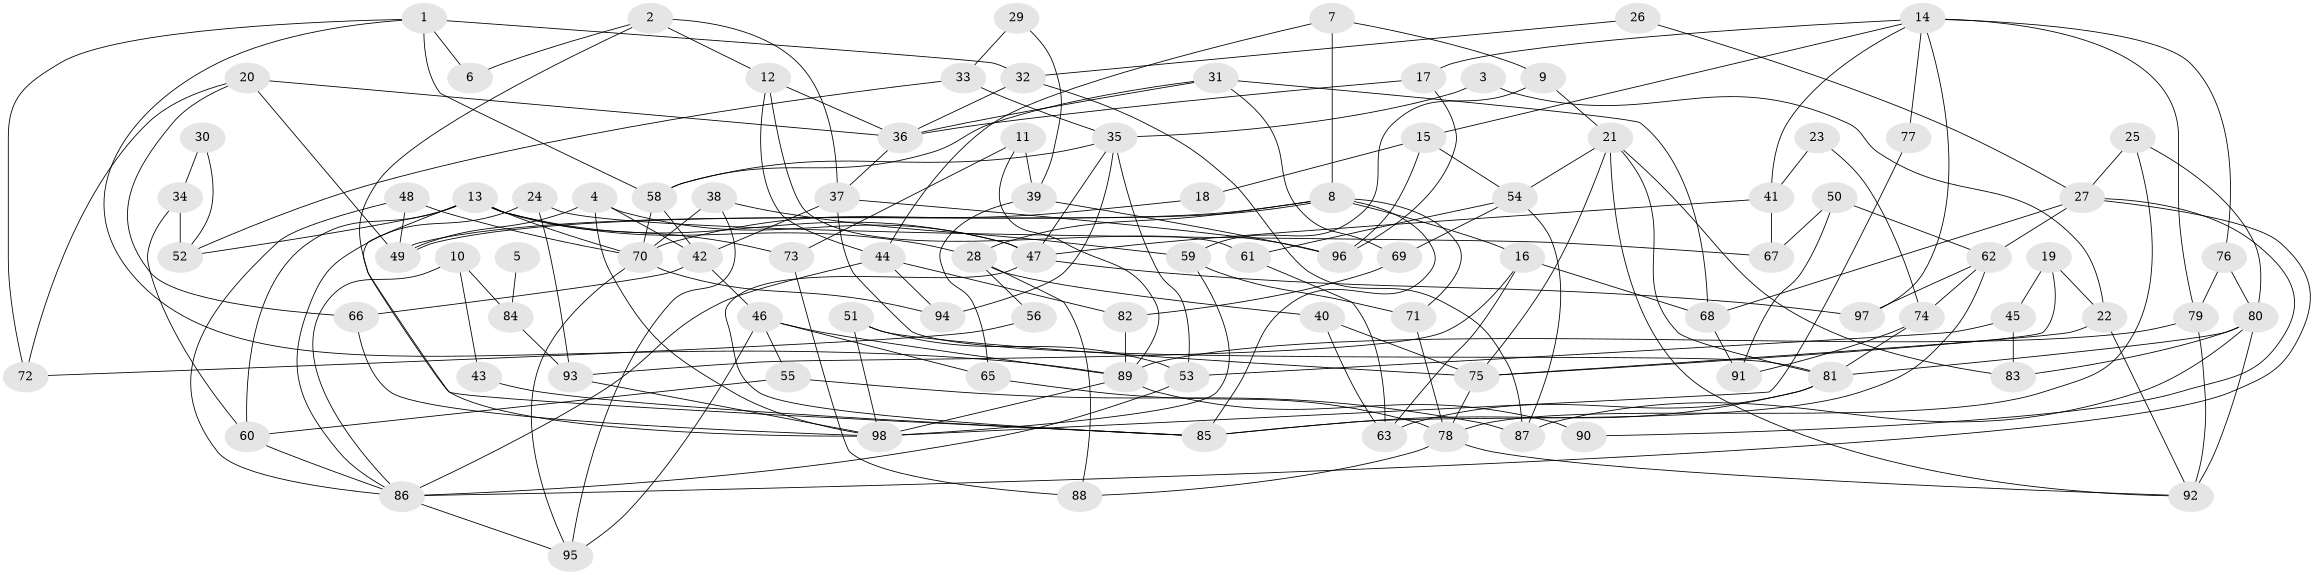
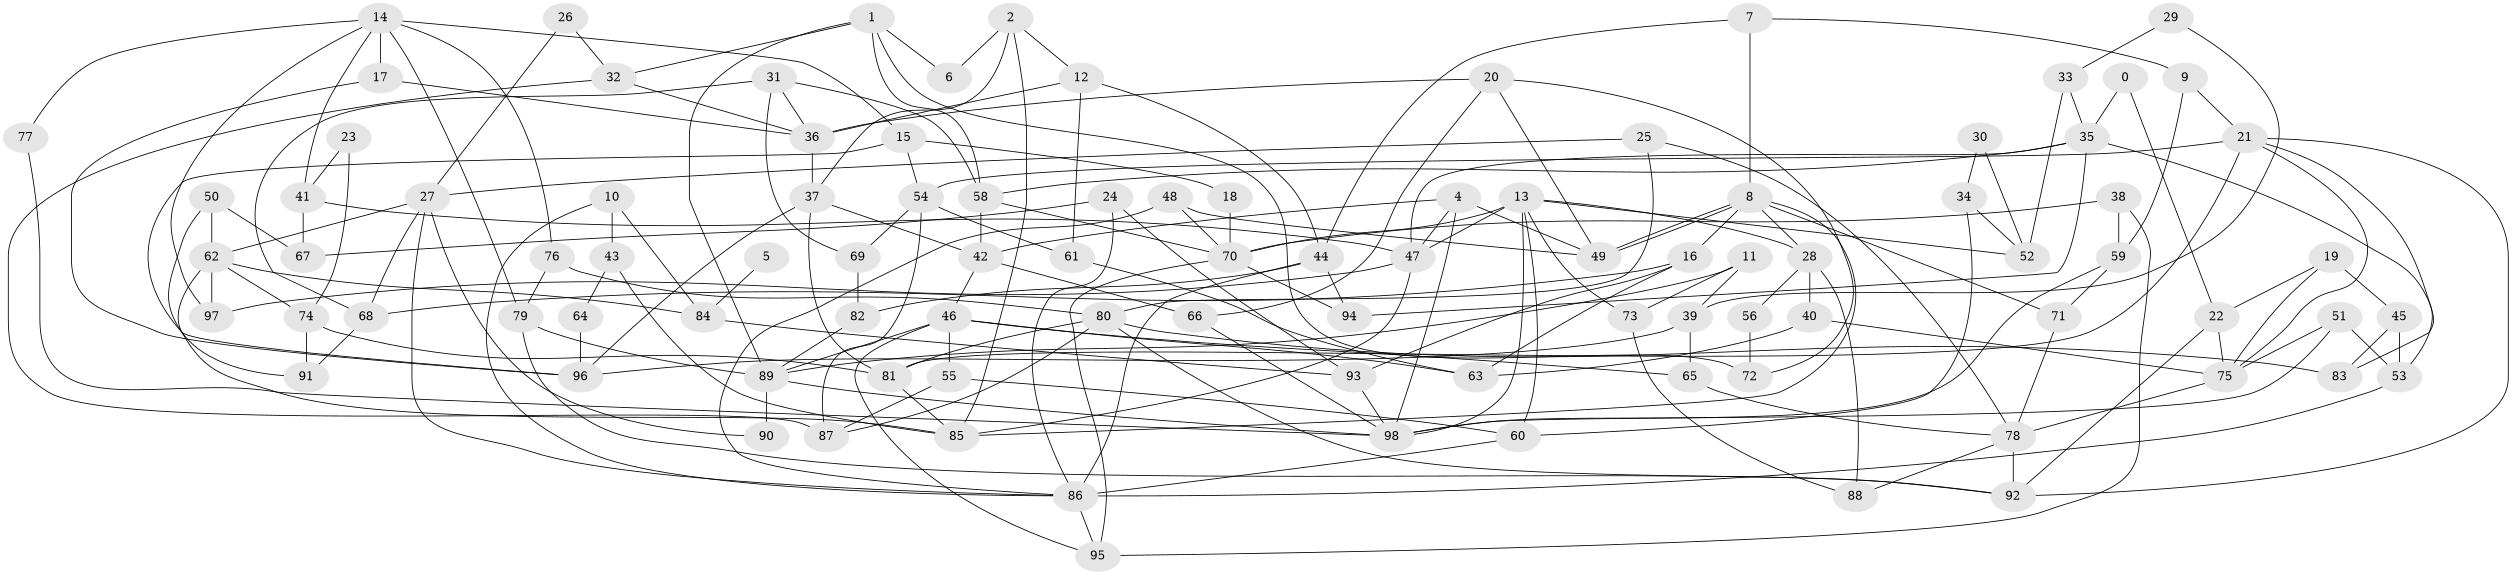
  graph {
    node [color=gray90 style=filled]
    1
    6
    32
    58
    72
    89
    36
    87
    42
    70
    98
    90
    2
    12
    37
    85
    44
    61
    96
    81
-   3
+   3 [label=0]
    22
    35
    75
    92
    47
    53
    94
    4
    49
    66
    46
    97
    5
    84
    93
    7
    8
    9
    16
    28
    71
    21
    59
    86
    82
    63
    68
    40
    56
    88
    78
    54
    83
    10
    43
+   64
    95
    11
    39
    73
    65
    13
    52
    60
    14
    15
    17
    41
    76
    77
    79
    18
    67
    80
    69
    91
    19
    45
    20
    23
    74
    24
    25
    27
    62
    26
    29
    33
    30
    34
    31
    38
    55
    48
    50
    51
    1 -- 6
    1 -- 32
    1 -- 58
    1 -- 72
    1 -- 89
    32 -- 36
    32 -- 87
    58 -- 42
    58 -- 70
    89 -- 98
    89 -- 90
    36 -- 37
    42 -- 66
    42 -- 46
    70 -- 94
    70 -- 95
    2 -- 6
    2 -- 12
    2 -- 37
    2 -- 85
    12 -- 36
    12 -- 44
    12 -- 61
    37 -- 42
    37 -- 96
    37 -- 81
    44 -- 94
    44 -- 86
    44 -- 82
    61 -- 63
    81 -- 85
    3 -- 22
    3 -- 35
    22 -- 75
    22 -- 92
    35 -- 58
    35 -- 47
    35 -- 53
    35 -- 94
    75 -- 78
    47 -- 85
    47 -- 97
    53 -- 86
    4 -- 42
    4 -- 98
    4 -- 47
    4 -- 49
    66 -- 98
    46 -- 89
-   81 -- 63
+   46 -- 63
    46 -- 95
    46 -- 65
    46 -- 55
    5 -- 84
    84 -- 93
    93 -- 98
    7 -- 44
    7 -- 8
    7 -- 9
    8 -- 85
    8 -- 49
    8 -- 49
    8 -- 16
    8 -- 28
    8 -- 71
    9 -- 21
    9 -- 59
    16 -- 93
    16 -- 63
    16 -- 68
    28 -- 40
    28 -- 56
    28 -- 88
    71 -- 78
    21 -- 81
    21 -- 75
    21 -- 92
    21 -- 54
    21 -- 83
    59 -- 98
    59 -- 71
    86 -- 95
    82 -- 89
    68 -- 91
    40 -- 75
    40 -- 63
    56 -- 72
    78 -- 92
    78 -- 88
    54 -- 87
    54 -- 61
    54 -- 69
    10 -- 84
    10 -- 86
    10 -- 43
    43 -- 85
+   43 -- 64
+   64 -- 96
    11 -- 89
    11 -- 39
    11 -- 73
    39 -- 96
    39 -- 65
    73 -- 88
    65 -- 78
    13 -- 70
    13 -- 98
    13 -- 47
    13 -- 28
    13 -- 73
    13 -- 52
    13 -- 60
    60 -- 86
    14 -- 97
    14 -- 15
    14 -- 17
    14 -- 41
    14 -- 76
    14 -- 77
    14 -- 79
    15 -- 96
    15 -- 54
    15 -- 18
    17 -- 36
    17 -- 96
    41 -- 47
    41 -- 67
    76 -- 79
    76 -- 80
    77 -- 98
    79 -- 89
    79 -- 92
    18 -- 70
    80 -- 87
    80 -- 81
    80 -- 92
    80 -- 83
    69 -- 82
    19 -- 22
    19 -- 75
    19 -- 45
    45 -- 53
    45 -- 83
    20 -- 72
    20 -- 36
    20 -- 49
    20 -- 66
    23 -- 41
    23 -- 74
    74 -- 81
    74 -- 91
    24 -- 93
    24 -- 86
    24 -- 67
    25 -- 78
    25 -- 80
    25 -- 27
    27 -- 90
    27 -- 86
    27 -- 68
    27 -- 62
    62 -- 85
    62 -- 97
+   62 -- 84
    62 -- 74
    26 -- 32
    26 -- 27
    29 -- 39
    29 -- 33
    33 -- 35
    33 -- 52
    30 -- 52
    30 -- 34
    34 -- 52
    34 -- 60
    31 -- 58
    31 -- 36
    31 -- 68
    31 -- 69
    38 -- 70
    38 -- 59
    38 -- 95
    55 -- 87
    55 -- 60
    48 -- 70
    48 -- 49
    48 -- 86
    50 -- 67
    50 -- 91
    50 -- 62
    51 -- 98
    51 -- 75
    51 -- 53
  }
